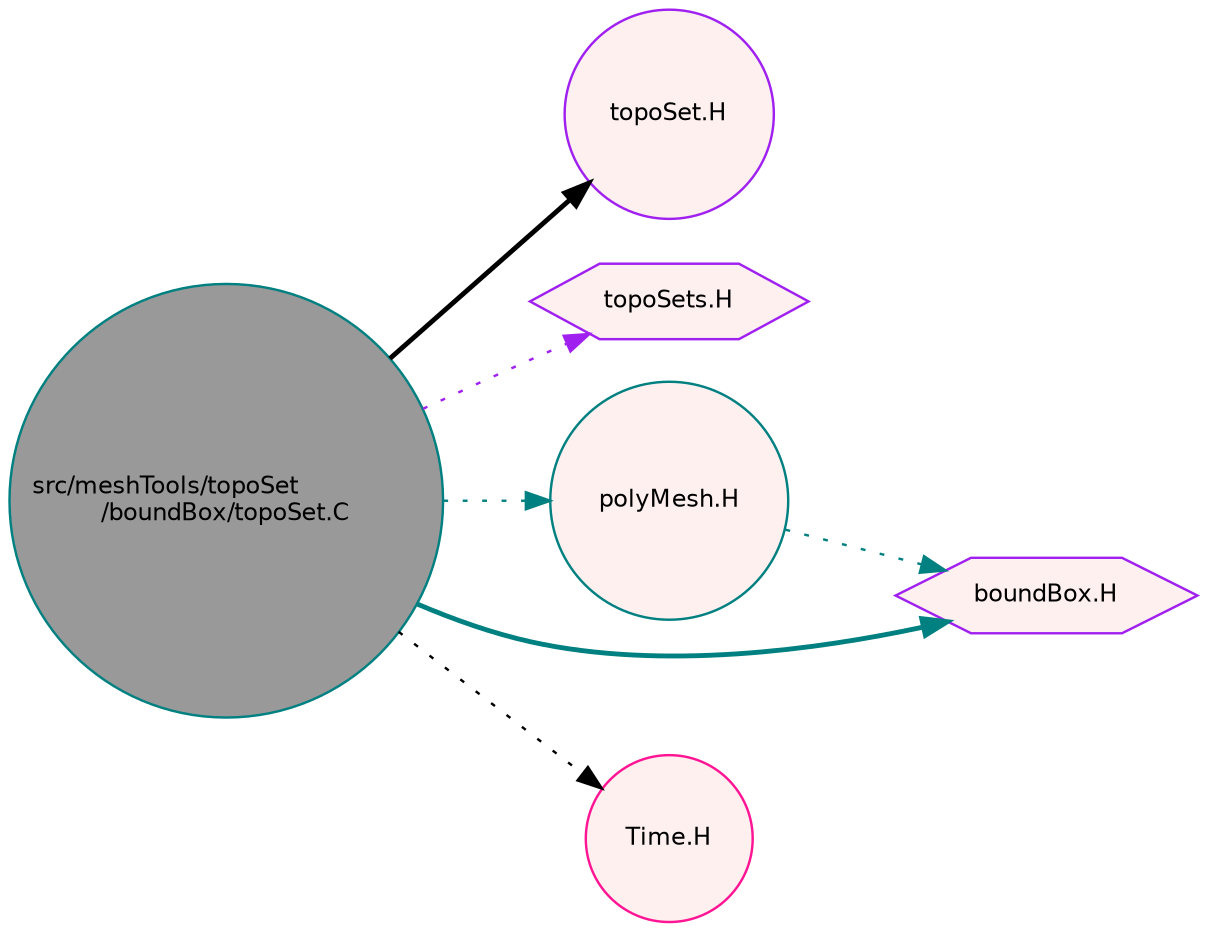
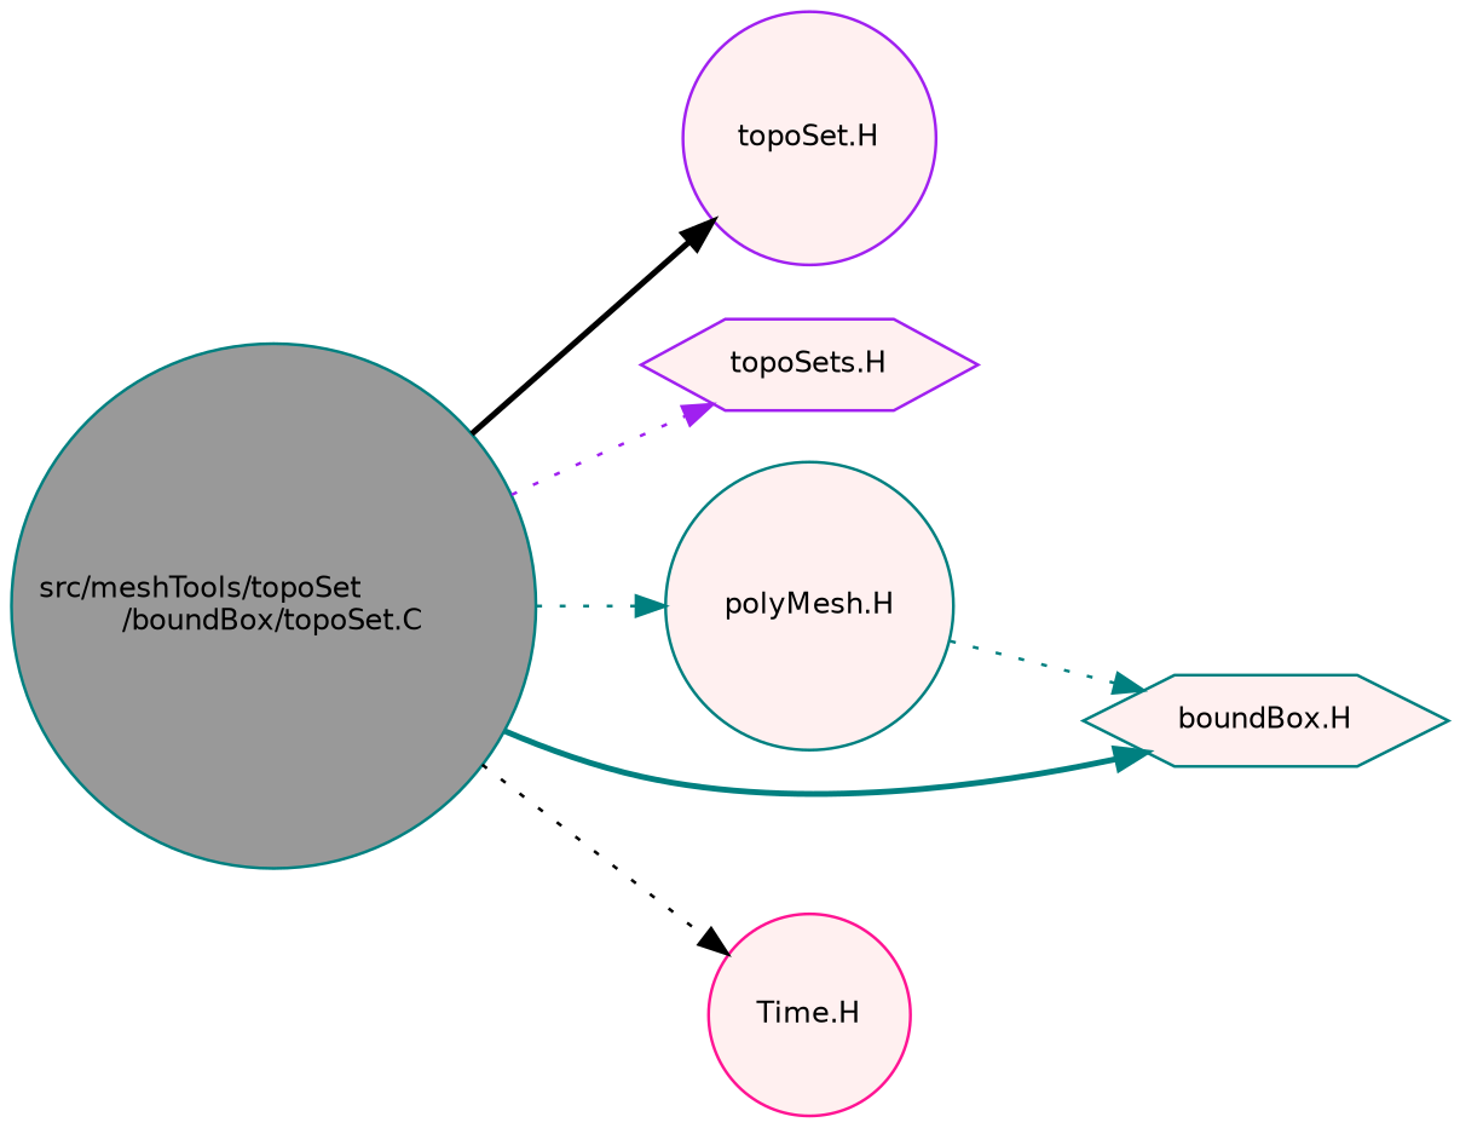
  digraph {
    rankdir=LR
    node [color=purple fillcolor="#FFF0F0" fontname=Helvetica fontsize=10 shape=circle style=filled]
    edge [color=teal fontname=Helvetica fontsize=10 labelfontname=Helvetica labelfontsize=10 style=dotted]
    n1 [color=teal fillcolor=grey60 fontcolor=black height=0.2 label="src/meshTools/topoSet\l/boundBox/topoSet.C" width=0.4]
    n2 [height=0.2 label="topoSet.H" width=0.4]
    n3 [height=0.2 label="topoSets.H" shape=hexagon width=0.4]
    n4 [color=teal height=0.2 label="polyMesh.H" width=0.4]
-   n5 [height=0.2 label="boundBox.H" shape=hexagon width=0.4]
+   n5 [color=teal height=0.2 label="boundBox.H" shape=hexagon width=0.4]
    n6 [color=deeppink height=0.2 label="Time.H" width=0.4]
    n1 -> n2 [color=black style=bold]
    n1 -> n3 [color=purple]
    n1 -> n4
    n1 -> n5 [style=bold]
    n1 -> n6 [color=black]
    n4 -> n5
  }
